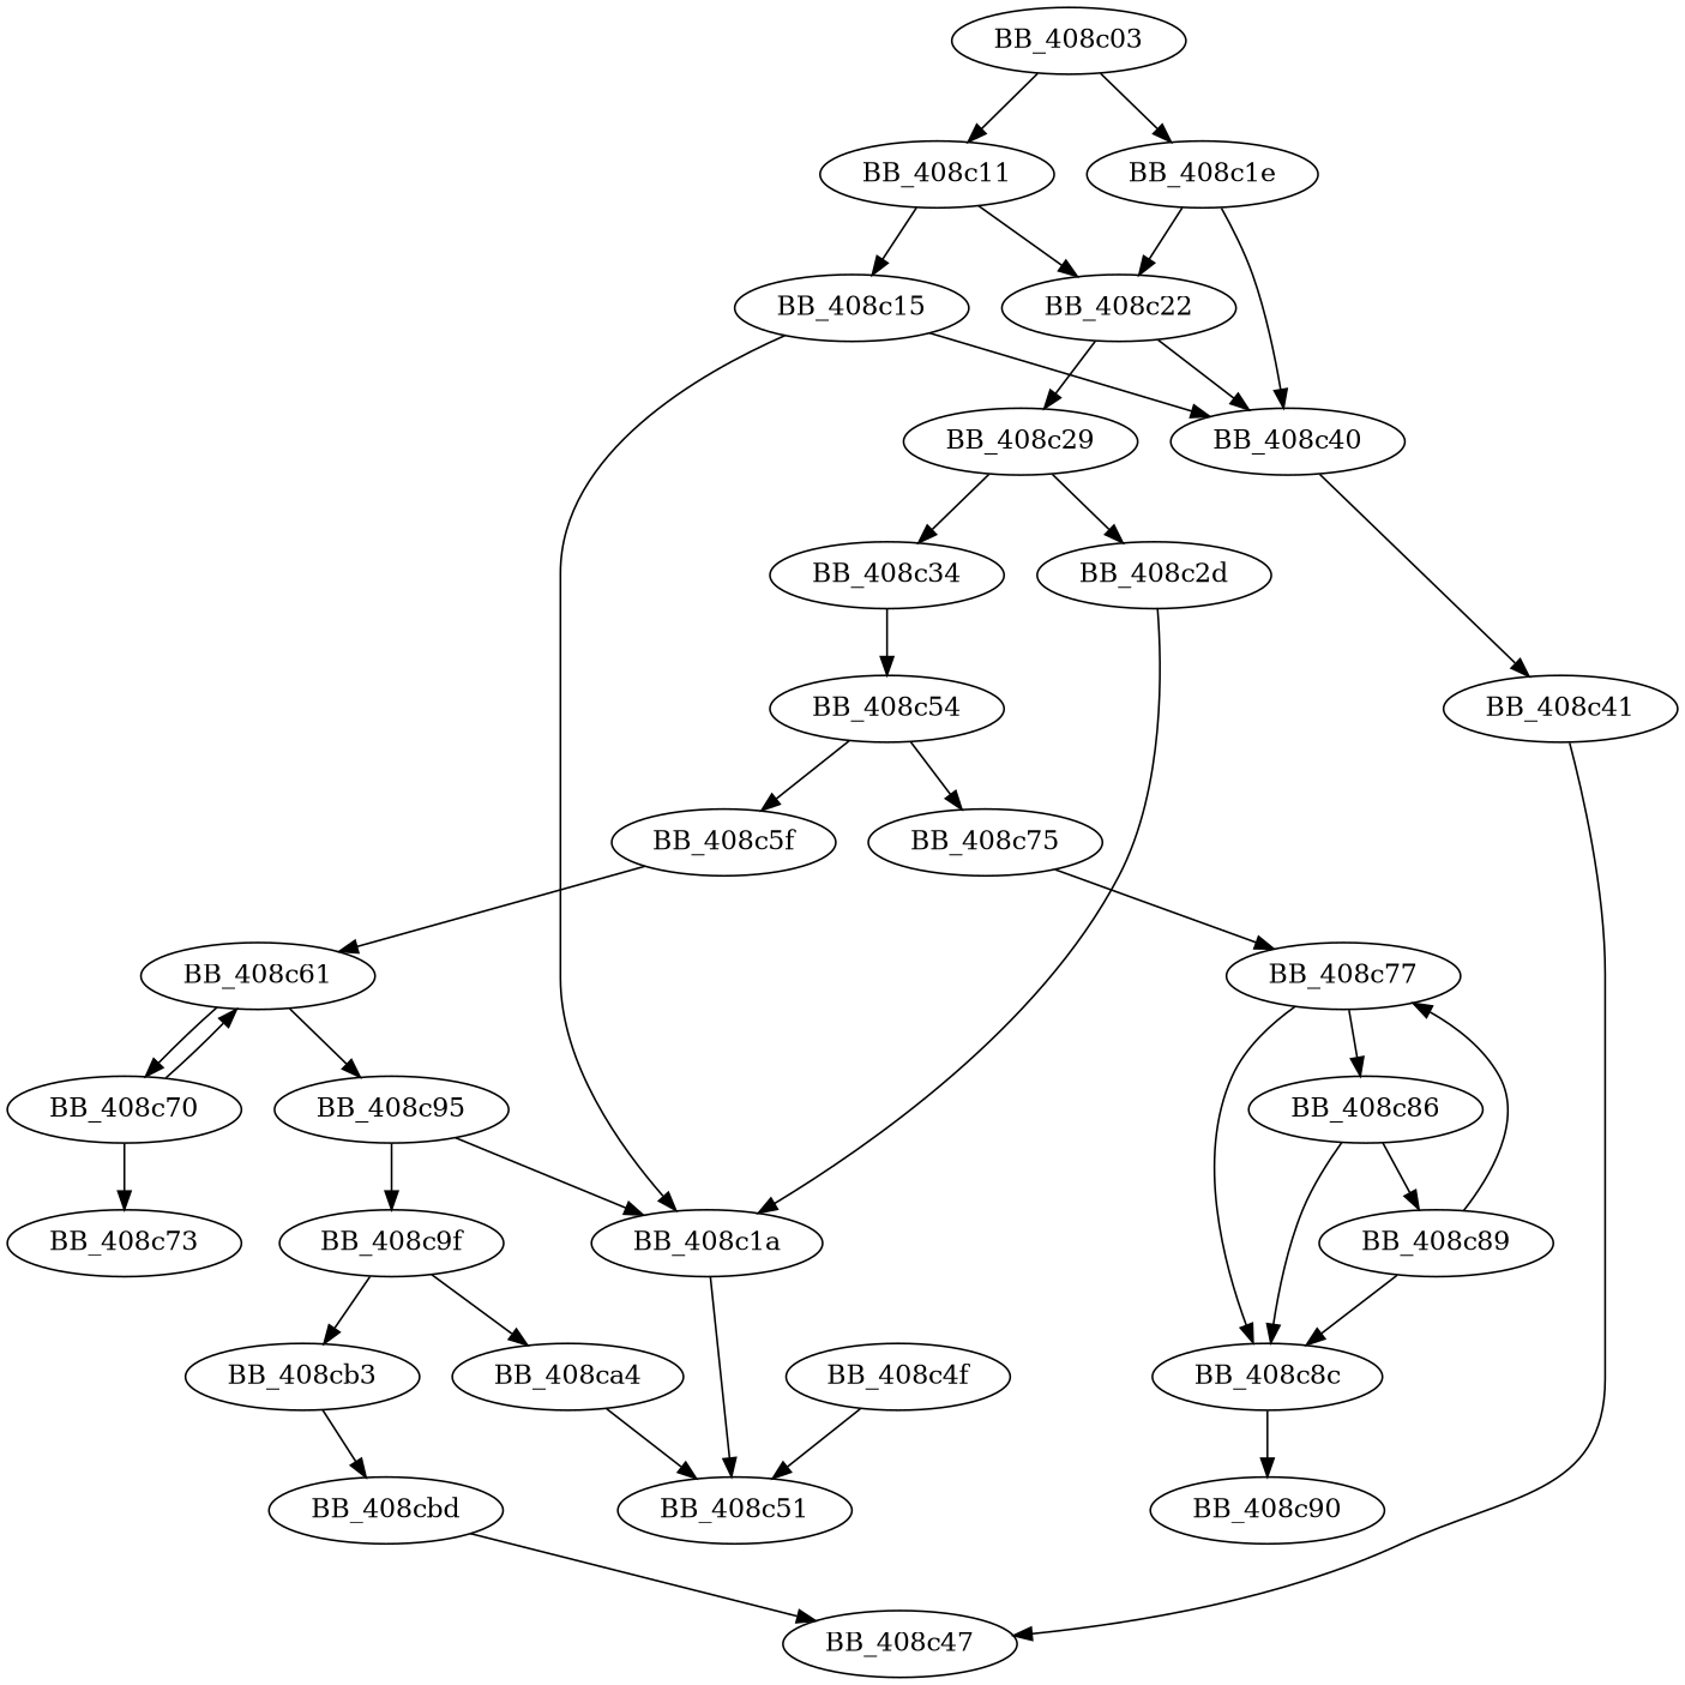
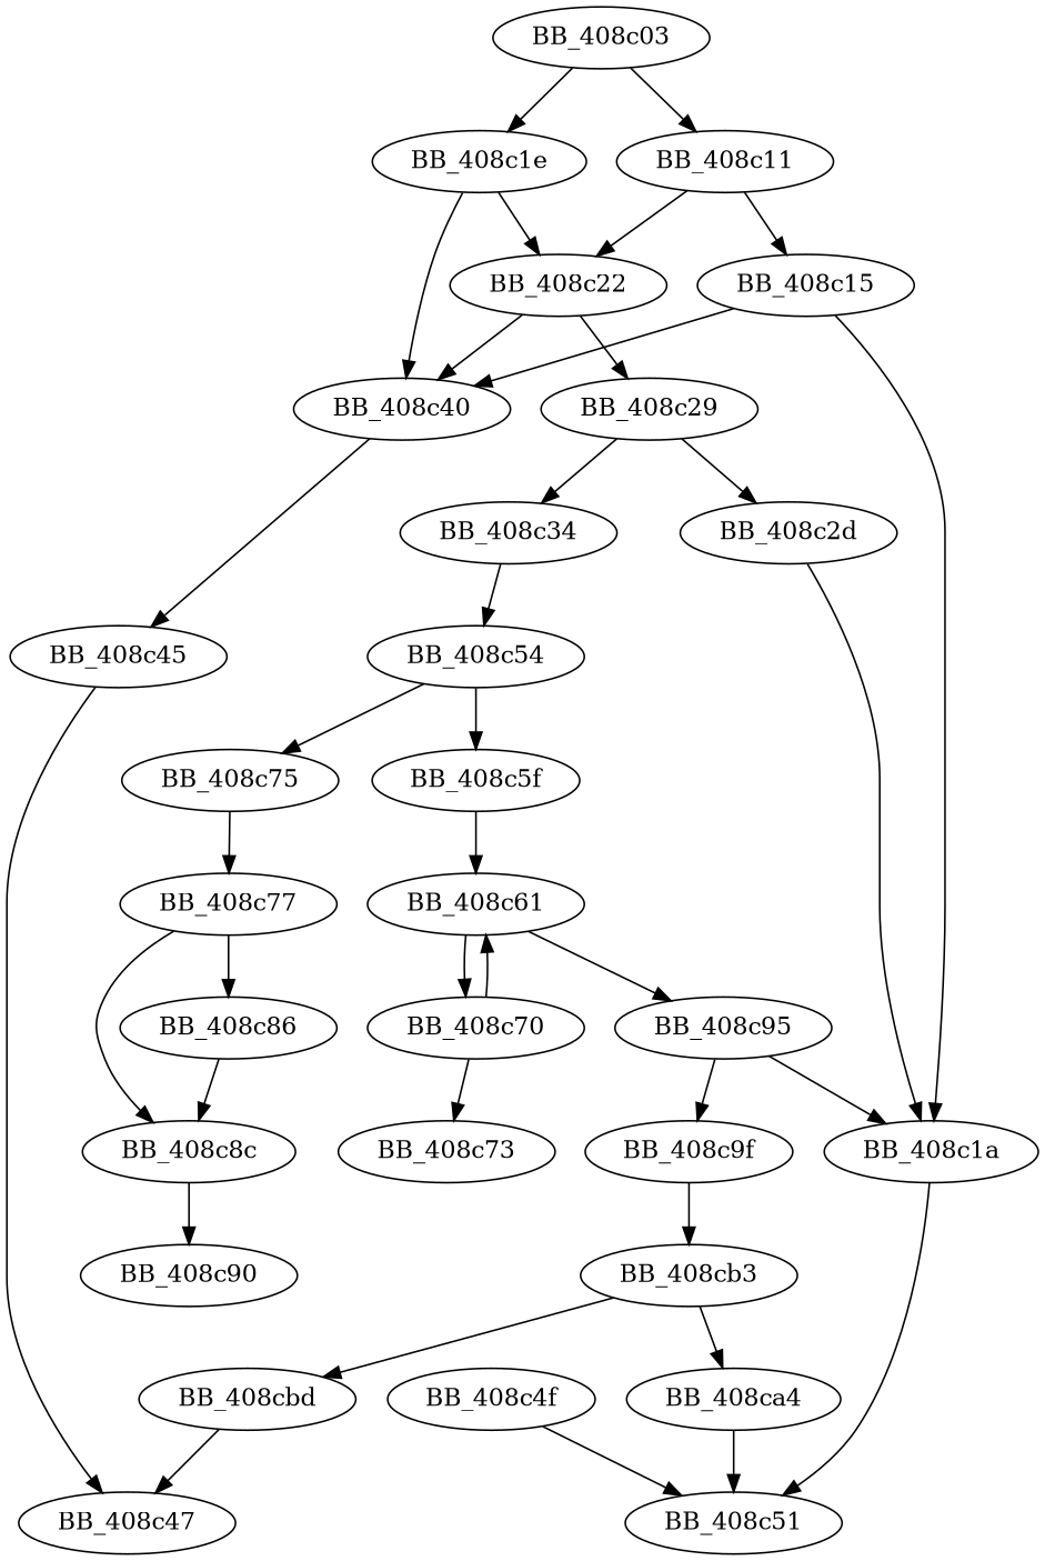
  digraph {
    BB_408c03
    BB_408c11
    BB_408c1e
    BB_408c15
    BB_408c22
    BB_408c40
    BB_408c1a
    BB_408c29
-   BB_408c45 [label=BB_408c41]
+   BB_408c45
    BB_408c51
    BB_408c2d
    BB_408c34
    BB_408c47
    BB_408c54
    BB_408c5f
    BB_408c75
    BB_408c61
    BB_408c77
    BB_408c4f
    BB_408c70
    BB_408c95
    BB_408c86
    BB_408c8c
    BB_408c73
    BB_408c9f
    BB_408ca4
    BB_408cb3
-   BB_408c89
    BB_408c90
    BB_408cbd
    BB_408c03 -> BB_408c11
    BB_408c03 -> BB_408c1e
    BB_408c11 -> BB_408c15
    BB_408c11 -> BB_408c22
    BB_408c1e -> BB_408c22
    BB_408c1e -> BB_408c40
    BB_408c15 -> BB_408c40
    BB_408c15 -> BB_408c1a
    BB_408c22 -> BB_408c40
    BB_408c22 -> BB_408c29
    BB_408c40 -> BB_408c45
    BB_408c1a -> BB_408c51
    BB_408c29 -> BB_408c2d
    BB_408c29 -> BB_408c34
    BB_408c45 -> BB_408c47
    BB_408c2d -> BB_408c1a
    BB_408c34 -> BB_408c54
    BB_408c54 -> BB_408c5f
    BB_408c54 -> BB_408c75
    BB_408c5f -> BB_408c61
    BB_408c75 -> BB_408c77
    BB_408c61 -> BB_408c70
    BB_408c61 -> BB_408c95
    BB_408c77 -> BB_408c86
    BB_408c77 -> BB_408c8c
    BB_408c4f -> BB_408c51
    BB_408c70 -> BB_408c61
    BB_408c70 -> BB_408c73
    BB_408c95 -> BB_408c1a
    BB_408c95 -> BB_408c9f
    BB_408c86 -> BB_408c8c
-   BB_408c86 -> BB_408c89
    BB_408c8c -> BB_408c90
-   BB_408c9f -> BB_408ca4
+   BB_408cb3 -> BB_408ca4
    BB_408c9f -> BB_408cb3
    BB_408ca4 -> BB_408c51
    BB_408cb3 -> BB_408cbd
-   BB_408c89 -> BB_408c77
-   BB_408c89 -> BB_408c8c
    BB_408cbd -> BB_408c47
  }
